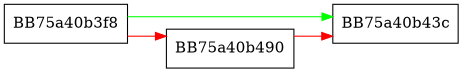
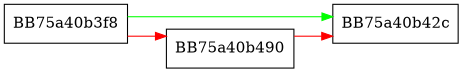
  digraph {
    rankdir=LR
    splines=ortho
    node [shape=box]
    edge [color=red]
    BB75a40b3f8
-   BB75a40b43c
+   BB75a40b43c [label=BB75a40b42c]
    n3 [label=BB75a40b490]
    BB75a40b3f8 -> BB75a40b43c [color=green]
    BB75a40b3f8 -> n3
    n3 -> BB75a40b43c
  }
